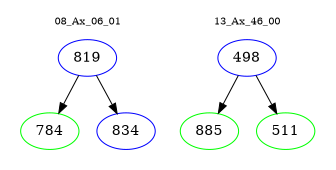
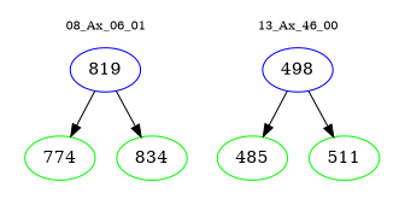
  digraph {
    node [color=blue]
    edge [color=black]
    n1 [label=819]
-   n2 [color=green label=784]
-   n3 [label=834]
+   n2 [color=green label=774]
+   n3 [color=green label=834]
    n4 [label=498]
-   n5 [color=green label=885]
+   n5 [color=green label=485]
    n6 [color=green label=511]
    subgraph cluster_1 {
      color=white
      fontsize=10
      label="08_Ax_06_01"
      n1
      n2
      n3
    }
    subgraph cluster_2 {
      color=white
      fontsize=10
      label="13_Ax_46_00"
      n4
      n5
      n6
    }
    n1 -> n2
    n1 -> n3
    n4 -> n5
    n4 -> n6
  }
